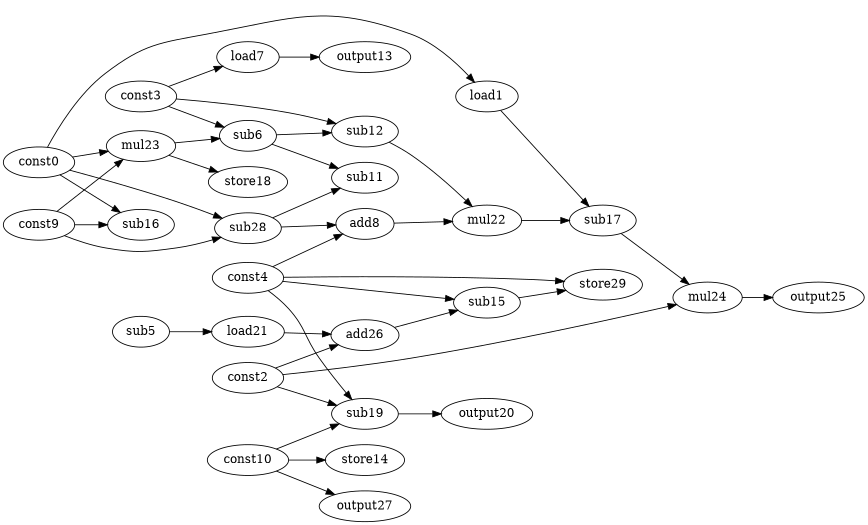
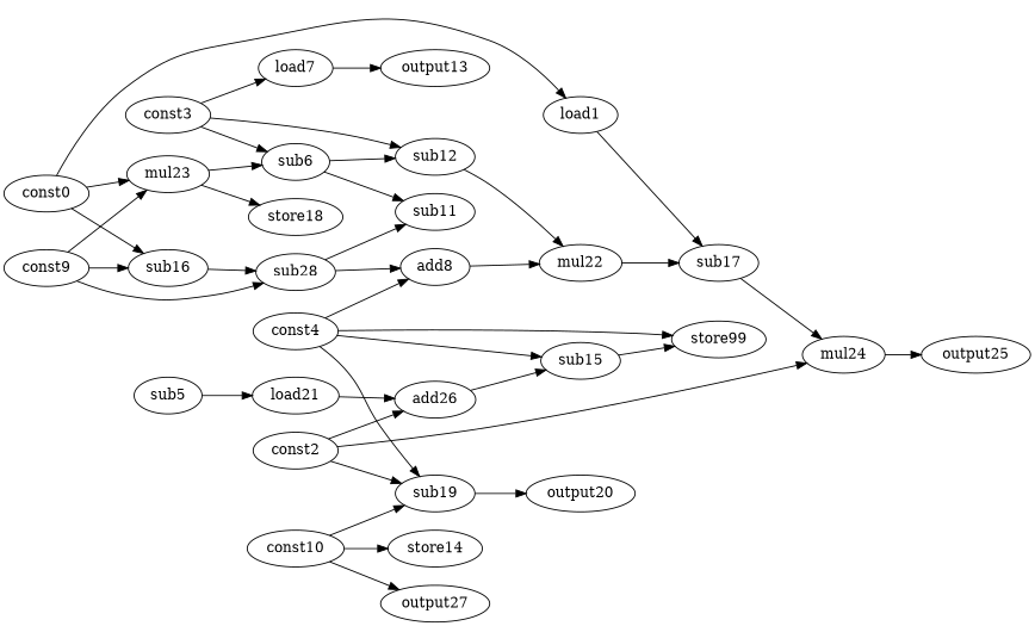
  digraph {
    rankdir=LR
    node [opcode=sub]
    edge [operand=0]
    const0 [opcode=const]
    load1 [opcode=load]
    sub16
    mul23 [opcode=mul]
    sub28
    sub17
    sub6
    store18 [opcode=store]
    add8 [opcode=add]
    sub11
    mul24 [opcode=mul]
    const2 [opcode=const]
    sub19
    add26 [opcode=add]
    output20 [opcode=output]
    output25 [opcode=output]
    sub15
    const3 [opcode=const]
    load7 [opcode=load]
    sub12
    output13 [opcode=output]
    mul22 [opcode=mul]
    const4 [opcode=const]
-   store29 [opcode=store]
+   store29 [opcode=store label=store99]
    store14 [opcode=store]
    n26 [label=sub5 opcode=const]
    load21 [opcode=load]
    const9 [opcode=const]
    const10 [opcode=const]
    output27 [opcode=output]
    const0 -> load1
    const0 -> sub16
    const0 -> mul23
-   const0 -> sub28
+   sub16 -> sub28
    load1 -> sub17
    mul23 -> sub6 [operand=1]
    mul23 -> store18 [operand=1]
    sub28 -> add8 [operand=1]
    sub28 -> sub11
    sub17 -> mul24
    sub6 -> sub11 [operand=1]
    sub6 -> sub12 [operand=1]
    add8 -> mul22
    mul24 -> output25
    const2 -> mul24 [operand=1]
    const2 -> sub19
    const2 -> add26
    sub19 -> output20
    add26 -> sub15
    sub15 -> store29 [operand=1]
    const3 -> sub6
    const3 -> load7
    const3 -> sub12
    load7 -> output13
    sub12 -> mul22 [operand=1]
    mul22 -> sub17 [operand=1]
    const4 -> add8
    const4 -> sub19 [operand=1]
    const4 -> sub15 [operand=1]
    const4 -> store29
    n26 -> load21
    load21 -> add26 [operand=1]
    const9 -> sub16 [operand=1]
    const9 -> mul23 [operand=1]
    const9 -> sub28 [operand=1]
    const10 -> sub19 [operand=1]
    const10 -> store14
    const10 -> output27
  }
